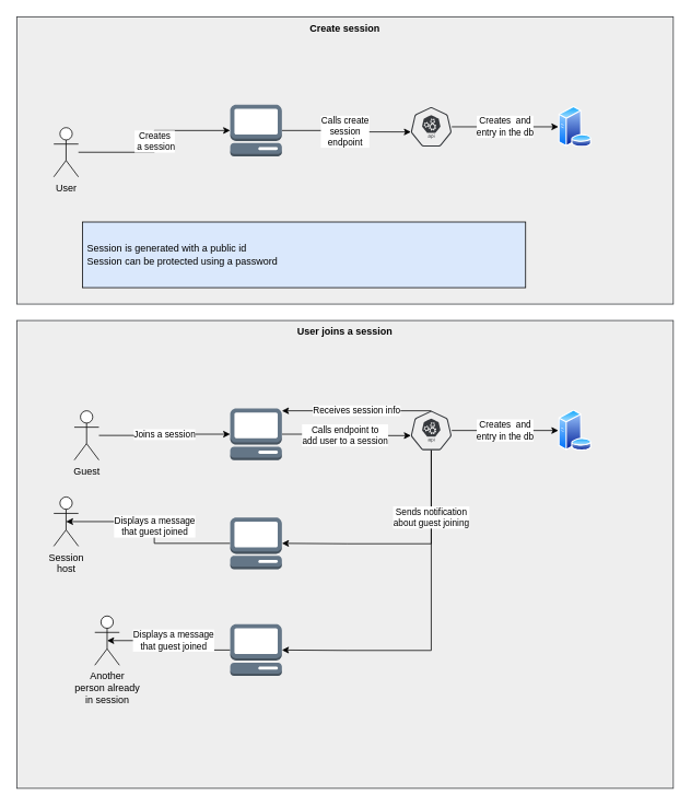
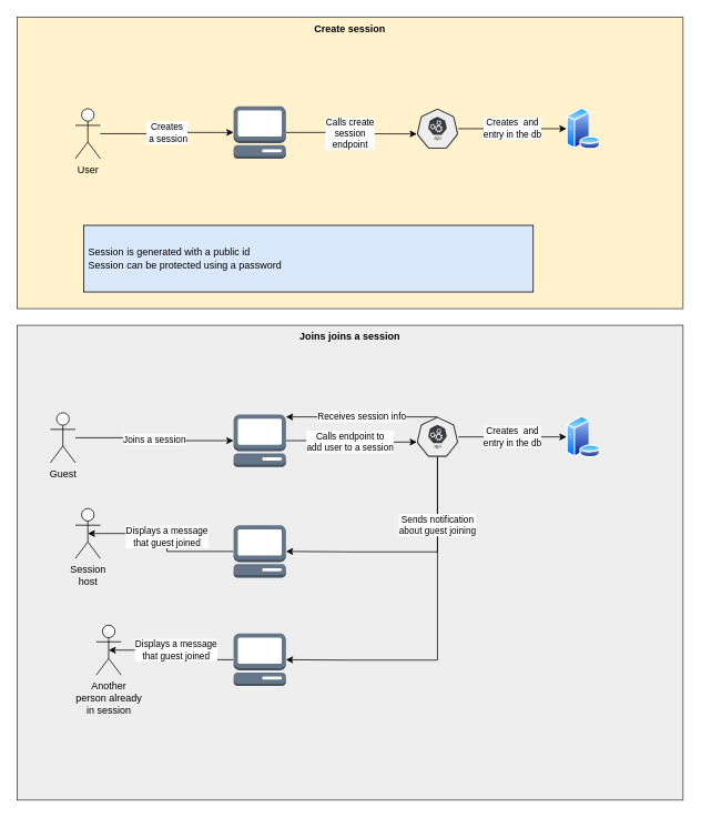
  <mxCell id="0" />
  <mxCell id="1" parent="0" />
- <mxCell id="2" value="Create session" style="rounded=0;whiteSpace=wrap;html=1;verticalAlign=top;fontStyle=1;align=center;fillColor=#eeeeee;strokeColor=#36393d;" vertex="1" parent="1"><mxGeometry x="20" y="20" width="800" height="350" as="geometry" /></mxCell>
+ <mxCell id="2" value="Create session" style="rounded=0;whiteSpace=wrap;html=1;verticalAlign=top;fontStyle=1;align=center;fillColor=#fff2cc;strokeColor=#36393d;" vertex="1" parent="1"><mxGeometry x="20" y="20" width="800" height="350" as="geometry" /></mxCell>
  <mxCell id="3" value="Creates&lt;br&gt;&amp;nbsp;a session" style="edgeStyle=orthogonalEdgeStyle;rounded=0;orthogonalLoop=1;jettySize=auto;html=1;" edge="1" parent="1" source="4" target="6"><mxGeometry relative="1" as="geometry" /></mxCell>
- <mxCell id="4" value="User" style="shape=umlActor;verticalLabelPosition=bottom;verticalAlign=top;html=1;outlineConnect=0;align=center;" vertex="1" parent="1"><mxGeometry x="65" y="155" width="30" height="60" as="geometry" /></mxCell>
+ <mxCell id="4" value="User" style="shape=umlActor;verticalLabelPosition=bottom;verticalAlign=top;html=1;outlineConnect=0;align=center;" vertex="1" parent="1"><mxGeometry x="90" y="130" width="30" height="60" as="geometry" /></mxCell>
  <mxCell id="5" value="Calls create&lt;br&gt;session&lt;br&gt;endpoint" style="edgeStyle=orthogonalEdgeStyle;rounded=0;orthogonalLoop=1;jettySize=auto;html=1;entryX=0.005;entryY=0.63;entryDx=0;entryDy=0;entryPerimeter=0;" edge="1" parent="1" source="6" target="8"><mxGeometry relative="1" as="geometry"><Array as="points"><mxPoint x="420" y="159" /><mxPoint x="420" y="160" /></Array></mxGeometry></mxCell>
  <mxCell id="6" value="" style="outlineConnect=0;dashed=0;verticalLabelPosition=bottom;verticalAlign=top;align=center;html=1;shape=mxgraph.aws3.management_console;fillColor=#647687;strokeColor=#314354;fontColor=#ffffff;" vertex="1" parent="1"><mxGeometry x="280" y="127" width="63" height="63" as="geometry" /></mxCell>
  <mxCell id="7" value="Creates&amp;nbsp; and&lt;br&gt;entry in the db" style="edgeStyle=orthogonalEdgeStyle;rounded=0;orthogonalLoop=1;jettySize=auto;html=1;entryX=0;entryY=0.5;entryDx=0;entryDy=0;" edge="1" parent="1" source="8" target="9"><mxGeometry relative="1" as="geometry" /></mxCell>
  <mxCell id="8" value="" style="html=1;dashed=0;whitespace=wrap;fillColor=#eeeeee;strokeColor=#36393d;points=[[0.005,0.63,0],[0.1,0.2,0],[0.9,0.2,0],[0.5,0,0],[0.995,0.63,0],[0.72,0.99,0],[0.5,1,0],[0.28,0.99,0]];shape=mxgraph.kubernetes.icon;prIcon=api;align=center;" vertex="1" parent="1"><mxGeometry x="500" y="130" width="50" height="48" as="geometry" /></mxCell>
  <mxCell id="9" value="" style="aspect=fixed;perimeter=ellipsePerimeter;html=1;align=center;shadow=0;dashed=0;spacingTop=3;image;image=img/lib/active_directory/database_server.svg;" vertex="1" parent="1"><mxGeometry x="680" y="129" width="41" height="50" as="geometry" /></mxCell>
- <mxCell id="10" value="User joins a session" style="rounded=0;whiteSpace=wrap;html=1;verticalAlign=top;fontStyle=1;align=center;fillColor=#eeeeee;strokeColor=#36393d;" vertex="1" parent="1"><mxGeometry x="20" y="390" width="800" height="570" as="geometry" /></mxCell>
+ <mxCell id="10" value="Joins joins a session" style="rounded=0;whiteSpace=wrap;html=1;verticalAlign=top;fontStyle=1;align=center;fillColor=#eeeeee;strokeColor=#36393d;" vertex="1" parent="1"><mxGeometry x="20" y="390" width="800" height="570" as="geometry" /></mxCell>
  <mxCell id="11" value="Joins a session" style="edgeStyle=orthogonalEdgeStyle;rounded=0;orthogonalLoop=1;jettySize=auto;html=1;" edge="1" source="12" target="14" parent="1"><mxGeometry relative="1" as="geometry" /></mxCell>
- <mxCell id="12" value="Guest" style="shape=umlActor;verticalLabelPosition=bottom;verticalAlign=top;html=1;outlineConnect=0;align=center;" vertex="1" parent="1"><mxGeometry x="90" y="500" width="30" height="60" as="geometry" /></mxCell>
+ <mxCell id="12" value="Guest" style="shape=umlActor;verticalLabelPosition=bottom;verticalAlign=top;html=1;outlineConnect=0;align=center;" vertex="1" parent="1"><mxGeometry x="60" y="495" width="30" height="60" as="geometry" /></mxCell>
  <mxCell id="13" value="Calls endpoint to&lt;br&gt;add user to a session" style="edgeStyle=orthogonalEdgeStyle;rounded=0;orthogonalLoop=1;jettySize=auto;html=1;entryX=0.005;entryY=0.63;entryDx=0;entryDy=0;entryPerimeter=0;" edge="1" source="14" target="18" parent="1"><mxGeometry relative="1" as="geometry"><Array as="points"><mxPoint x="420" y="529" /><mxPoint x="420" y="530" /></Array></mxGeometry></mxCell>
  <mxCell id="14" value="" style="outlineConnect=0;dashed=0;verticalLabelPosition=bottom;verticalAlign=top;align=center;html=1;shape=mxgraph.aws3.management_console;fillColor=#647687;strokeColor=#314354;fontColor=#ffffff;" vertex="1" parent="1"><mxGeometry x="280" y="497" width="63" height="63" as="geometry" /></mxCell>
  <mxCell id="15" value="Creates&amp;nbsp; and&lt;br&gt;entry in the db" style="edgeStyle=orthogonalEdgeStyle;rounded=0;orthogonalLoop=1;jettySize=auto;html=1;entryX=0;entryY=0.5;entryDx=0;entryDy=0;" edge="1" source="18" target="19" parent="1"><mxGeometry relative="1" as="geometry" /></mxCell>
  <mxCell id="16" style="edgeStyle=orthogonalEdgeStyle;rounded=0;orthogonalLoop=1;jettySize=auto;html=1;entryX=1;entryY=0.5;entryDx=0;entryDy=0;entryPerimeter=0;" edge="1" parent="1" source="18" target="26"><mxGeometry relative="1" as="geometry"><Array as="points"><mxPoint x="525" y="792" /><mxPoint x="422" y="792" /></Array></mxGeometry></mxCell>
  <mxCell id="17" value="Receives session info" style="edgeStyle=orthogonalEdgeStyle;rounded=0;orthogonalLoop=1;jettySize=auto;html=1;exitX=0.5;exitY=0;exitDx=0;exitDy=0;exitPerimeter=0;" edge="1" parent="1" source="18" target="14"><mxGeometry relative="1" as="geometry"><Array as="points"><mxPoint x="470" y="500" /><mxPoint x="470" y="500" /></Array></mxGeometry></mxCell>
  <mxCell id="18" value="" style="html=1;dashed=0;whitespace=wrap;fillColor=#eeeeee;strokeColor=#36393d;points=[[0.005,0.63,0],[0.1,0.2,0],[0.9,0.2,0],[0.5,0,0],[0.995,0.63,0],[0.72,0.99,0],[0.5,1,0],[0.28,0.99,0]];shape=mxgraph.kubernetes.icon;prIcon=api;align=center;" vertex="1" parent="1"><mxGeometry x="500" y="500" width="50" height="48" as="geometry" /></mxCell>
  <mxCell id="19" value="" style="aspect=fixed;perimeter=ellipsePerimeter;html=1;align=center;shadow=0;dashed=0;spacingTop=3;image;image=img/lib/active_directory/database_server.svg;" vertex="1" parent="1"><mxGeometry x="680" y="499" width="41" height="50" as="geometry" /></mxCell>
  <mxCell id="20" value="Session is generated with a public id&lt;br&gt;Session can be protected using a password" style="rounded=0;whiteSpace=wrap;html=1;align=left;spacingLeft=4;fillColor=#dae8fc;" vertex="1" parent="1"><mxGeometry x="100" y="270" width="540" height="80" as="geometry" /></mxCell>
- <mxCell id="21" value="Session&lt;br&gt;host" style="shape=umlActor;verticalLabelPosition=bottom;verticalAlign=top;html=1;outlineConnect=0;align=center;" vertex="1" parent="1"><mxGeometry x="65" y="605" width="30" height="60" as="geometry" /></mxCell>
+ <mxCell id="21" value="Session&lt;br&gt;host" style="shape=umlActor;verticalLabelPosition=bottom;verticalAlign=top;html=1;outlineConnect=0;align=center;" vertex="1" parent="1"><mxGeometry x="90" y="610" width="30" height="60" as="geometry" /></mxCell>
  <mxCell id="22" value="Displays a message&lt;br&gt;that guest joined" style="edgeStyle=orthogonalEdgeStyle;rounded=0;orthogonalLoop=1;jettySize=auto;html=1;entryX=0.5;entryY=0.5;entryDx=0;entryDy=0;entryPerimeter=0;" edge="1" parent="1" source="23" target="21"><mxGeometry relative="1" as="geometry" /></mxCell>
  <mxCell id="23" value="" style="outlineConnect=0;dashed=0;verticalLabelPosition=bottom;verticalAlign=top;align=center;html=1;shape=mxgraph.aws3.management_console;fillColor=#647687;strokeColor=#314354;fontColor=#ffffff;" vertex="1" parent="1"><mxGeometry x="280" y="630" width="63" height="63" as="geometry" /></mxCell>
  <mxCell id="24" value="Another&lt;br&gt;person already&lt;br&gt;in session" style="shape=umlActor;verticalLabelPosition=bottom;verticalAlign=top;html=1;outlineConnect=0;align=center;" vertex="1" parent="1"><mxGeometry x="115" y="750" width="30" height="60" as="geometry" /></mxCell>
  <mxCell id="25" value="Displays a message&lt;br&gt;that guest joined" style="edgeStyle=orthogonalEdgeStyle;rounded=0;orthogonalLoop=1;jettySize=auto;html=1;entryX=0.5;entryY=0.5;entryDx=0;entryDy=0;entryPerimeter=0;" edge="1" parent="1" source="26" target="24"><mxGeometry relative="1" as="geometry" /></mxCell>
  <mxCell id="26" value="" style="outlineConnect=0;dashed=0;verticalLabelPosition=bottom;verticalAlign=top;align=center;html=1;shape=mxgraph.aws3.management_console;fillColor=#647687;strokeColor=#314354;fontColor=#ffffff;" vertex="1" parent="1"><mxGeometry x="280" y="760" width="63" height="63" as="geometry" /></mxCell>
  <mxCell id="27" value="Sends notification&lt;br&gt;about guest joining" style="edgeStyle=orthogonalEdgeStyle;rounded=0;orthogonalLoop=1;jettySize=auto;html=1;entryX=1;entryY=0.5;entryDx=0;entryDy=0;entryPerimeter=0;" edge="1" parent="1" source="18" target="23"><mxGeometry x="-0.446" relative="1" as="geometry"><Array as="points"><mxPoint x="525" y="662" /><mxPoint x="422" y="662" /></Array><mxPoint as="offset" /></mxGeometry></mxCell>
